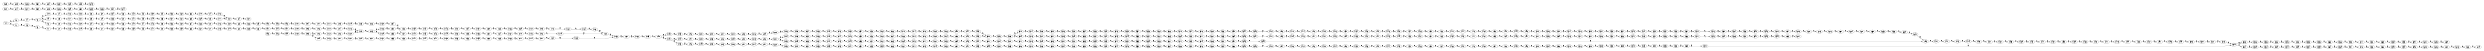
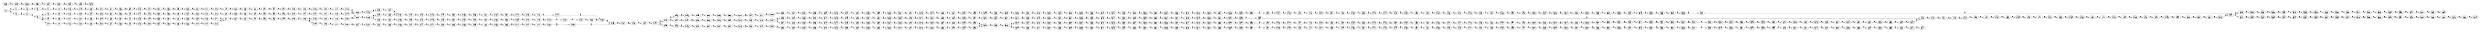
  strict digraph {
    rankdir=LR
    S0
    S1
    S2
    S3
    S4
    S5
    S6
    S7
    S8
    S9
    S10
    S11
    S12
    S13
    S14
    S15
    S16
    S17
    S18
    S19
    S20
    S21
    S22
    S23
    S24
    S25
    S26
    S27
    S28
    S29
    S30
    S31
    S32
    S33
    S34
    S35
    S36
    S37
    S38
    S39
    S40
    S41
    S42
    S43
    S44
    S45
    S46
    S47
    S48
    S49
    S50
    S51
    S52
    S53
    S54
    S55
    S56
    S57
    S58
    S59
    S60
    S61
    S62
    S63
    S64
    S65
    S66
    S67
    S68
    S69
    S70
    S71
    S72
    S73
    S74
    S75
    S76
    S77
    S78
    S79
    S80
    S81
    S82
    S83
    S84
    S85
    S86
    S87
    S88
    S89
+   S90
    S91
    S92
    S93
    S94
    S95
    S96
    S97
    S98
    S99
    S100
    S101
    S102
    S103
    S104
    S105
    S106
    S107
    S108
    S109
    S110
    S111
    S112
    S113
    S114
    S115
    S116
    S117
    S118
    S119
    S120
    S121
    S122
    S123
    S124
    S125
    S126
    S127
    S128
    S129
    S130
    S131
    S132
    S133
    S134
    S135
    S136
    S137
    S138
    S139
    S140
    S141
    S142
    S143
    S144
    S145
    S146
    S147
    S148
    S149
    S150
    S151
    S152
    S153
    S154
    S155
    S156
    S157
    S158
    S159
    S160
    S161
    S162
    S163
    S164
    S165
    S166
    S167
    S168
    S169
    S170
    S171
    S172
    S173
    S174
    S175
    S176
    S177
    S178
    S179
    S180
    S181
    S182
    S183
    S184
    S185
    S186
    S187
    S188
    S189
    S190
    S191
    S192
    S193
    S194
    S195
    S196
    S197
    S198
    S199
    S200
    S201
    S202
    S203
    S204
    S205
    S206
    S207
    S208
    S209
    S210
    S211
    S212
    S213
    S214
    S215
    S216
    S217
    S218
    S219
    S220
    S221
    S222
    S223
    S224
    S225
    S226
    S227
    S228
    S229
    S230
    S231
    S232
    S233
    S234
    S235
    S236
    S237
    S238
    S239
    S240
    S241
    S242
    S243
    S244
    S245
    S246
    S247
    S248
    S249
    S250
    S251
    S252
    S253
    S254
    S255
    S256
    S257
    S258
    S259
    S260
    S261
    S262
    S263
    S264
    S265
    S266
    S267
    S268
    S269
    S270
    S271
    S272
    S273
    S274
    S275
    S276
    S277
    S278
    S279
    S280
    S281
    S282
    S283
    S284
    S285
    S286
    S287
    S288
    S289
    S290
    S291
    S292
    S293
    S294
    S295
    S296
    S297
    S298
    S299
    S300
    S301
    S302
    S303
    S304
    S305
    S306
    S307
    S308
    S309
    S310
    S311
    S312
    S313
    S314
    S315
    S316
    S317
    S318
    S319
    S320
    S321
    S322
    S323
    S324
    S325
    S326
    S327
    S328
    S329
    S330
    S331
    S332
    S333
    S334
    S335
    S336
    S337
    S338
    S339
    S340
    S341
    S342
    S343
    S344
    S345
    S346
    S347
    S348
    S349
    S350
    S351
    S352
    S353
    S354
    S355
    S356
    S357
    S358
    S359
    S360
    S361
    S362
    S363
    S364
    S365
    S366
    S367
    S368
    S369
    S370
    S371
    S372
    S373
    S374
    S375
    S376
    S377
    S378
    S379
    S380
    S381
    S382
    S383
    S384
    S385
    S386
    S387
    S388
    S389
    S390
    S391
    S392
    S393
    S394
    S395
    S396
    S397
    S398
    S399
    S400
    S401
    S402
    S403
    S404
    S405
    S406
    S407
    S408
    S409
    S410
    S411
    S412
    S413
    S414
    S415
    S416
    S417
    S418
    S419
    S420
    S421
    S422
    S423
    S424
    S425
    S426
    S427
    S428
    S429
    S430
    S431
    S432
    S433
    S434
    S435
    S436
    S437
    S438
    S439
    S440
    S441
    S442
    S443
    S444
    S445
    S446
    S447
    S448
    S449
    S450
    S451
    S452
    S453
    S454
    S455
    S456
    S457
    S458
    S459
    S460
    S461
    S462
    S463
    S464
    S465
    S466
    S467
    S468
    S469
    S470
    S471
    S472
    S473
    S474
    S475
    S476
    S477
    S478
    S479
    S480
    S481
    S482
    S483
    S484
    S485
    S486
    S487
    S488
    S489
    S490
    S491
    S492
    S493
    S494
    S495
    S496
    S497
    S498
    S499
    S500
    S501
    S502
    S503
    S504
    S505
    S506
    S507
    S508
    S509
    S510
    S511
    S512
    S513
    S514
    S515
    S516
    S517
    S518
    S519
    S520
    S521
    S522
    S523
    S524
    S525
    S526
    S527
    S528
    S529
    S530
    S531
    S532
    S533
    S534
    S535
    S536
    S537
    S538
    S539
    S540
    S541
    S542
    S543
    S544
    S545
    S546
    S547
    S548
    S549
    S550
    S551
    S552
    S553
    S554
    S555
    S556
    S557
    S558
    S559
    S560
    S561
    S562
    S563
    S564
    S565
    S566
    S567
    S568
    S569
    S570
    S571
    S572
    S573
    S574
    S575
    S576
    S577
    S578
    S579
    S580
    S581
    S582
    S583
    S584
    S585
    S586
    S587
    S588
    S589
    S590
    S591
    S592
    S593
    S594
    S595
    S596
    S597
    S598
    S599
    S600
    S601
    S602
    S603
    S604
    S605
    S606
    S607
    S608
    S609
    S610
    S611
    S612
    S613
    S614
    S615
    S616
    S617
    S618
    S619
    S620
    S621
    S623
    S624
    S622
    S625
    S626
    S627
    S628
    S629
    S630
    S631
    S632
    S633
    S634
    S635
    S636
    S637
    S638
    S639
    S640
    S641
    S642
    S643
    S644
    S645
    S0 -> S1 [label=T]
    S0 -> S2 [label=C]
    S1 -> S3 [label=A]
    S2 -> S4 [label=A]
    S3 -> S5 [label=C]
    S4 -> S6 [label=C]
    S5 -> S7 [label=G]
    S6 -> S8 [label=G]
    S6 -> S9 [label=C]
    S6 -> S10 [label=T]
    S7 -> S11 [label=A]
    S8 -> S12 [label=C]
    S9 -> S13 [label=G]
    S10 -> S14 [label=G]
    S11 -> S15 [label=A]
    S12 -> S16 [label=G]
    S13 -> S17 [label=G]
    S14 -> S18 [label=G]
    S15 -> S19 [label=G]
    S16 -> S20 [label=C]
    S17 -> S21 [label=G]
    S18 -> S22 [label=G]
    S19 -> S23 [label=A]
    S20 -> S24 [label=G]
    S21 -> S25 [label=A]
    S22 -> S26 [label=A]
    S23 -> S27 [label=A]
    S24 -> S28 [label=C]
    S25 -> S29 [label=A]
    S26 -> S30 [label=A]
    S27 -> S31 [label=G]
    S28 -> S32 [label=G]
    S29 -> S33 [label=T]
    S30 -> S34 [label=C]
    S31 -> S35 [label=T]
    S32 -> S36 [label=T]
    S33 -> S37 [label=T]
    S34 -> S38 [label=T]
    S35 -> S39 [label=G]
    S36 -> S40 [label=C]
    S37 -> S41 [label=G]
    S38 -> S42 [label=G]
    S39 -> S43 [label=T]
    S40 -> S44 [label=G]
    S41 -> S45 [label=A]
    S42 -> S46 [label=G]
    S43 -> S47 [label=C]
    S44 -> S48 [label=A]
    S45 -> S49 [label=A]
    S46 -> S50 [label=A]
    S47 -> S51 [label=C]
    S48 -> S52 [label=C]
    S49 -> S53 [label=C]
    S50 -> S54 [label=C]
    S51 -> S55 [label=T]
    S52 -> S56 [label=G]
    S53 -> S57 [label=C]
    S54 -> S58 [label=C]
    S55 -> S59 [label=G]
    S56 -> S60 [label=C]
    S57 -> S61 [label=C]
    S58 -> S62 [label=C]
    S59 -> S63 [label=G]
    S60 -> S64 [label=G]
    S61 -> S65 [label=G]
    S62 -> S66 [label=G]
    S63 -> S67 [label=C]
    S64 -> S68 [label=C]
    S65 -> S69 [label=T]
    S66 -> S70 [label=T]
    S67 -> S71 [label=C]
    S68 -> S72 [label=C]
    S69 -> S73 [label=C]
    S70 -> S74 [label=C]
    S71 -> S75 [label=T]
    S72 -> S76 [label=T]
    S73 -> S77 [label=T]
    S74 -> S78 [label=T]
    S75 -> S79 [label=G]
    S76 -> S80 [label=C]
    S77 -> S81 [label=C]
    S78 -> S81 [label=C]
    S79 -> S82 [label=G]
    S80 -> S83 [label=G]
    S81 -> S84 [label=G]
    S82 -> S85 [label=G]
    S83 -> S86 [label=G]
    S84 -> S87 [label=G]
    S85 -> S88 [label=T]
    S86 -> S89 [label=G]
+   S87 -> S90 [label=C]
    S88 -> S91 [label=C]
    S89 -> S92 [label=C]
+   S90 -> S93 [label=A]
    S91 -> S94 [label=C]
    S92 -> S95 [label=T]
    S93 -> S96 [label=C]
    S94 -> S97 [label=C]
    S95 -> S98 [label=C]
    S96 -> S99 [label=C]
    S97 -> S100 [label=G]
    S98 -> S101 [label=A]
    S99 -> S102 [label=G]
    S100 -> S103 [label=A]
    S101 -> S104 [label=C]
    S102 -> S105 [label=A]
    S103 -> S106 [label=G]
    S104 -> S107 [label=G]
    S105 -> S108 [label=G]
    S105 -> S109 [label=A]
    S106 -> S110 [label=T]
    S107 -> S111 [label=T]
    S108 -> S112 [label=T]
    S109 -> S113 [label=T]
    S110 -> S114 [label=C]
    S111 -> S115 [label=C]
    S112 -> S116 [label=C]
    S113 -> S117 [label=G]
    S114 -> S118 [label=C]
    S115 -> S119 [label=C]
    S116 -> S120 [label=C]
    S117 -> S121 [label=T]
    S118 -> S122 [label=A]
    S119 -> S123 [label=A]
    S120 -> S122 [label=A]
    S121 -> S124 [label=A]
    S122 -> S125 [label=G]
    S123 -> S126 [label=G]
    S124 -> S127 [label=G]
    S125 -> S128 [label=T]
    S125 -> S129 [label=C]
    S126 -> S130 [label=C]
    S127 -> S131 [label=T]
    S128 -> S132 [label=A]
    S129 -> S133 [label=T]
    S130 -> S134 [label=T]
    S131 -> S135 [label=T]
    S132 -> S136 [label=G]
    S133 -> S137 [label=T]
    S134 -> S137 [label=T]
    S135 -> S138 [label=T]
    S136 -> S139 [label=G]
    S137 -> S140 [label=C]
    S138 -> S141 [label=C]
    S139 -> S142 [label=G]
    S140 -> S143 [label=A]
    S141 -> S144 [label=A]
    S142 -> S145 [label=T]
    S143 -> S146 [label=C]
    S144 -> S147 [label=C]
    S145 -> S148 [label=C]
    S146 -> S149 [label=G]
    S147 -> S150 [label=T]
    S148 -> S151 [label=A]
    S149 -> S152 [label=C]
    S150 -> S153 [label=C]
    S151 -> S154 [label=C]
    S152 -> S155 [label=C]
    S153 -> S156 [label=C]
    S154 -> S157 [label=T]
    S155 -> S158 [label=C]
    S156 -> S159 [label=T]
    S157 -> S160 [label=C]
    S158 -> S161 [label=T]
    S159 -> S162 [label=T]
    S160 -> S163 [label=G]
    S161 -> S164 [label=T]
    S162 -> S165 [label=T]
    S163 -> S166 [label=C]
    S164 -> S167 [label=C]
    S165 -> S168 [label=C]
    S166 -> S169 [label=T]
    S167 -> S170 [label=A]
    S168 -> S171 [label=A]
    S169 -> S172 [label=T]
    S170 -> S173 [label=T]
    S171 -> S174 [label=T]
    S172 -> S175 [label=C]
    S173 -> S176 [label=C]
    S174 -> S177 [label=C]
    S175 -> S178 [label=A]
    S176 -> S179 [label=C]
    S177 -> S180 [label=C]
    S178 -> S181 [label=T]
    S179 -> S182 [label=A]
    S180 -> S183 [label=A]
    S181 -> S184 [label=C]
    S182 -> S185 [label=G]
    S183 -> S185 [label=G]
    S184 -> S186 [label=C]
    S185 -> S187 [label=A]
    S186 -> S182 [label=A]
    S187 -> S188 [label=A]
    S188 -> S189 [label=C]
    S189 -> S190 [label=C]
    S190 -> S191 [label=A]
    S190 -> S192 [label=G]
    S191 -> S193 [label=G]
    S191 -> S194 [label=C]
    S192 -> S195 [label=G]
    S193 -> S196 [label=A]
    S194 -> S197 [label=C]
    S195 -> S198 [label=A]
    S196 -> S199 [label=C]
    S197 -> S200 [label=A]
    S198 -> S201 [label=C]
    S199 -> S202 [label=T]
    S200 -> S203 [label=C]
    S201 -> S204 [label=G]
    S202 -> S205 [label=C]
    S203 -> S206 [label=C]
    S204 -> S207 [label=C]
    S205 -> S208 [label=C]
    S206 -> S209 [label=C]
    S207 -> S210 [label=C]
    S208 -> S211 [label=C]
    S209 -> S212 [label=C]
    S210 -> S213 [label=C]
    S211 -> S214 [label=A]
    S212 -> S215 [label=T]
    S213 -> S216 [label=A]
    S214 -> S217 [label=T]
    S215 -> S218 [label=T]
    S216 -> S219 [label=T]
    S217 -> S220 [label=C]
    S218 -> S221 [label=C]
    S219 -> S222 [label=C]
    S220 -> S223 [label=T]
    S221 -> S224 [label=C]
    S221 -> S225 [label=G]
    S222 -> S226 [label=G]
    S223 -> S227 [label=G]
    S224 -> S228 [label=T]
    S225 -> S229 [label=A]
    S226 -> S230 [label=T]
    S227 -> S231 [label=C]
    S228 -> S232 [label=G]
    S229 -> S233 [label=T]
    S230 -> S234 [label=C]
    S231 -> S235 [label=C]
    S232 -> S236 [label=T]
    S233 -> S237 [label=C]
    S234 -> S238 [label=C]
    S235 -> S239 [label=A]
    S236 -> S240 [label=C]
    S237 -> S241 [label=G]
    S238 -> S242 [label=T]
    S239 -> S243 [label=G]
    S240 -> S244 [label=C]
    S241 -> S245 [label=T]
    S242 -> S246 [label=C]
    S243 -> S247 [label=T]
    S244 -> S248 [label=T]
    S245 -> S249 [label=T]
    S246 -> S250 [label=T]
    S247 -> S251 [label=C]
    S248 -> S252 [label=T]
    S249 -> S253 [label=T]
    S250 -> S254 [label=T]
    S251 -> S255 [label=G]
    S252 -> S256 [label=G]
    S253 -> S257 [label=G]
    S254 -> S258 [label=C]
    S255 -> S259 [label=T]
    S256 -> S260 [label=T]
    S257 -> S261 [label=T]
    S258 -> S262 [label=T]
    S259 -> S263 [label=A]
    S260 -> S264 [label=A]
    S261 -> S265 [label=A]
    S262 -> S266 [label=C]
    S263 -> S267 [label=A]
    S264 -> S268 [label=G]
    S265 -> S269 [label=G]
    S266 -> S270 [label=G]
    S267 -> S271 [label=G]
    S268 -> S272 [label=G]
    S269 -> S273 [label=G]
    S270 -> S274 [label=G]
    S271 -> S275 [label=A]
    S272 -> S276 [label=A]
    S273 -> S277 [label=A]
    S274 -> S278 [label=A]
    S275 -> S279 [label=C]
    S276 -> S280 [label=G]
    S277 -> S281 [label=A]
    S278 -> S282 [label=G]
    S279 -> S283 [label=G]
    S280 -> S284 [label=A]
    S281 -> S285 [label=A]
    S282 -> S286 [label=A]
    S283 -> S287 [label=G]
    S284 -> S288 [label=G]
    S285 -> S289 [label=G]
    S286 -> S290 [label=G]
    S287 -> S291 [label=C]
    S288 -> S292 [label=G]
    S289 -> S293 [label=G]
    S290 -> S294 [label=G]
    S291 -> S295 [label=T]
    S292 -> S296 [label=T]
    S293 -> S297 [label=T]
    S294 -> S298 [label=T]
    S295 -> S299 [label=C]
    S296 -> S300 [label=C]
    S297 -> S301 [label=C]
    S298 -> S300 [label=C]
    S299 -> S302 [label=T]
    S300 -> S303 [label=C]
    S301 -> S304 [label=C]
    S302 -> S305 [label=C]
    S303 -> S306 [label=C]
    S304 -> S307 [label=C]
    S305 -> S308 [label=G]
    S306 -> S309 [label=A]
    S306 -> S310 [label=G]
    S307 -> S311 [label=G]
    S308 -> S312 [label=A]
    S309 -> S313 [label=G]
    S310 -> S314 [label=G]
    S311 -> S315 [label=A]
    S312 -> S316 [label=A]
    S313 -> S317 [label=A]
    S314 -> S318 [label=A]
    S315 -> S319 [label=A]
    S316 -> S320 [label=G]
    S317 -> S321 [label=G]
    S318 -> S322 [label=G]
    S319 -> S323 [label=G]
    S320 -> S324 [label=T]
    S321 -> S325 [label=C]
    S322 -> S326 [label=G]
    S323 -> S327 [label=T]
    S324 -> S328 [label=C]
    S325 -> S329 [label=C]
    S326 -> S330 [label=C]
    S327 -> S331 [label=C]
    S328 -> S332 [label=G]
    S329 -> S333 [label=A]
    S330 -> S334 [label=G]
    S331 -> S335 [label=G]
    S332 -> S336 [label=C]
    S333 -> S337 [label=C]
    S334 -> S338 [label=T]
    S335 -> S339 [label=A]
    S336 -> S340 [label=G]
    S337 -> S341 [label=G]
    S338 -> S342 [label=G]
    S339 -> S343 [label=G]
    S340 -> S344 [label=G]
    S341 -> S345 [label=G]
    S342 -> S346 [label=G]
    S343 -> S347 [label=G]
    S344 -> S348 [label=C]
    S345 -> S349 [label=T]
    S346 -> S350 [label=T]
    S347 -> S351 [label=T]
    S348 -> S352 [label=T]
    S349 -> S353 [label=T]
    S350 -> S354 [label=A]
    S351 -> S355 [label=A]
    S352 -> S356 [label=A]
    S353 -> S357 [label=A]
    S354 -> S358 [label=T]
    S355 -> S359 [label=T]
    S356 -> S360 [label=T]
    S357 -> S361 [label=C]
    S358 -> S362 [label=G]
    S359 -> S363 [label=A]
    S360 -> S364 [label=A]
    S361 -> S365 [label=T]
    S362 -> S366 [label=A]
    S363 -> S367 [label=A]
    S364 -> S368 [label=G]
    S365 -> S369 [label=G]
    S366 -> S370 [label=G]
    S367 -> S371 [label=G]
    S368 -> S372 [label=T]
    S369 -> S373 [label=C]
    S370 -> S374 [label=C]
    S371 -> S375 [label=T]
    S372 -> S376 [label=A]
    S373 -> S377 [label=A]
    S374 -> S378 [label=G]
    S375 -> S379 [label=C]
    S376 -> S380 [label=G]
    S377 -> S381 [label=G]
    S378 -> S382 [label=G]
    S379 -> S383 [label=G]
    S380 -> S384 [label=C]
    S381 -> S385 [label=A]
    S382 -> S386 [label=T]
    S383 -> S387 [label=T]
    S384 -> S388 [label=C]
    S385 -> S389 [label=C]
    S386 -> S390 [label=C]
    S387 -> S391 [label=G]
    S388 -> S392 [label=G]
    S389 -> S393 [label=G]
    S390 -> S394 [label=G]
    S391 -> S395 [label=G]
    S392 -> S396 [label=A]
    S393 -> S397 [label=G]
    S394 -> S398 [label=C]
    S395 -> S399 [label=T]
    S396 -> S400 [label=A]
    S397 -> S401 [label=A]
    S398 -> S402 [label=A]
    S399 -> S403 [label=A]
    S400 -> S404 [label=A]
    S401 -> S405 [label=C]
    S402 -> S406 [label=C]
    S403 -> S407 [label=C]
    S404 -> S408 [label=C]
    S405 -> S409 [label=A]
    S406 -> S410 [label=G]
    S407 -> S411 [label=C]
    S408 -> S412 [label=C]
    S409 -> S413 [label=C]
    S410 -> S414 [label=C]
    S411 -> S415 [label=G]
    S412 -> S416 [label=C]
    S413 -> S417 [label=A]
    S414 -> S418 [label=G]
    S415 -> S419 [label=G]
    S416 -> S420 [label=C]
    S417 -> S421 [label=C]
    S418 -> S422 [label=C]
    S419 -> S423 [label=T]
    S420 -> S424 [label=G]
    S421 -> S425 [label=C]
    S422 -> S426 [label=G]
    S423 -> S427 [label=G]
    S424 -> S428 [label=A]
    S425 -> S429 [label=T]
    S426 -> S430 [label=G]
    S427 -> S431 [label=G]
    S428 -> S432 [label=C]
    S429 -> S433 [label=C]
    S430 -> S434 [label=C]
    S431 -> S435 [label=T]
    S432 -> S436 [label=T]
    S433 -> S437 [label=T]
    S434 -> S438 [label=T]
    S435 -> S439 [label=T]
    S436 -> S440 [label=A]
    S437 -> S441 [label=A]
    S438 -> S442 [label=G]
    S439 -> S443 [label=A]
    S440 -> S444 [label=G]
    S441 -> S445 [label=G]
    S442 -> S446 [label=G]
    S443 -> S447 [label=G]
    S444 -> S448 [label=A]
    S445 -> S449 [label=A]
    S446 -> S450 [label=A]
    S447 -> S451 [label=A]
    S448 -> S452 [label=A]
    S449 -> S453 [label=A]
    S450 -> S454 [label=A]
    S451 -> S455 [label=A]
    S452 -> S456 [label=T]
    S453 -> S457 [label=C]
    S454 -> S458 [label=T]
    S455 -> S459 [label=G]
    S456 -> S460 [label=C]
    S457 -> S461 [label=G]
    S458 -> S462 [label=G]
    S459 -> S463 [label=G]
    S460 -> S464 [label=G]
    S461 -> S465 [label=A]
    S462 -> S466 [label=G]
    S463 -> S467 [label=G]
    S464 -> S468 [label=G]
    S465 -> S469 [label=G]
    S466 -> S470 [label=G]
    S467 -> S471 [label=G]
    S468 -> S472 [label=G]
    S469 -> S473 [label=G]
    S470 -> S474 [label=G]
    S471 -> S475 [label=G]
    S472 -> S476 [label=T]
    S473 -> S477 [label=T]
    S474 -> S478 [label=T]
    S475 -> S479 [label=T]
    S476 -> S480 [label=A]
    S477 -> S481 [label=G]
    S478 -> S482 [label=C]
    S479 -> S483 [label=C]
    S480 -> S484 [label=T]
    S481 -> S485 [label=T]
    S482 -> S486 [label=C]
    S483 -> S487 [label=C]
    S484 -> S488 [label=C]
    S485 -> S489 [label=C]
    S486 -> S490 [label=G]
    S487 -> S491 [label=G]
    S488 -> S492 [label=C]
    S489 -> S493 [label=C]
    S490 -> S494 [label=C]
    S491 -> S495 [label=T]
    S492 -> S496 [label=C]
    S493 -> S497 [label=C]
    S494 -> S498 [label=C]
    S495 -> S499 [label=C]
    S496 -> S500 [label=G]
    S497 -> S501 [label=T]
    S498 -> S502 [label=G]
    S499 -> S503 [label=G]
    S500 -> S504 [label=A]
    S501 -> S505 [label=G]
    S502 -> S506 [label=G]
    S503 -> S507 [label=G]
    S504 -> S508 [label=A]
    S505 -> S509 [label=T]
    S506 -> S510 [label=A]
    S507 -> S511 [label=A]
    S508 -> S512 [label=A]
    S509 -> S513 [label=C]
    S510 -> S514 [label=A]
    S511 -> S515 [label=A]
    S512 -> S516 [label=G]
    S513 -> S517 [label=C]
    S514 -> S518 [label=C]
    S515 -> S519 [label=C]
    S516 -> S520 [label=T]
    S517 -> S521 [label=T]
    S518 -> S522 [label=T]
    S519 -> S523 [label=A]
    S519 -> S524 [label=T]
    S520 -> S525 [label=G]
    S521 -> S526 [label=A]
    S522 -> S527 [label=G]
    S523 -> S528 [label=G]
    S524 -> S529 [label=A]
    S525 -> S530 [label=T]
    S526 -> S531 [label=C]
    S527 -> S532 [label=C]
    S528 -> S533 [label=G]
    S529 -> S534 [label=C]
    S530 -> S535 [label=C]
    S531 -> S536 [label=T]
    S532 -> S537 [label=A]
    S533 -> S538 [label=A]
    S534 -> S539 [label=A]
    S535 -> S540 [label=G]
    S536 -> S541 [label=A]
    S537 -> S542 [label=A]
    S538 -> S543 [label=A]
    S539 -> S544 [label=A]
    S540 -> S545 [label=T]
    S541 -> S546 [label=C]
    S542 -> S547 [label=C]
    S543 -> S548 [label=T]
    S544 -> S549 [label=C]
    S545 -> S550 [label=C]
    S546 -> S551 [label=C]
    S547 -> S552 [label=C]
    S548 -> S553 [label=A]
    S549 -> S554 [label=G]
    S550 -> S555 [label=G]
    S551 -> S556 [label=A]
    S552 -> S557 [label=A]
    S553 -> S558 [label=G]
    S554 -> S559 [label=A]
    S555 -> S560 [label=G]
    S556 -> S561 [label=G]
    S557 -> S562 [label=G]
    S558 -> S563 [label=T]
    S559 -> S564 [label=A]
    S560 -> S565 [label=A]
    S561 -> S566 [label=G]
    S562 -> S567 [label=A]
    S563 -> S568 [label=C]
    S564 -> S569 [label=A]
    S565 -> S570 [label=A]
    S566 -> S571 [label=A]
    S567 -> S572 [label=A]
    S568 -> S573 [label=T]
    S569 -> S574 [label=A]
    S570 -> S519 [label=C]
    S571 -> S575 [label=G]
    S572 -> S576 [label=C]
    S573 -> S577 [label=C]
    S574 -> S578 [label=C]
    S575 -> S579 [label=A]
    S576 -> S580 [label=A]
    S577 -> S581 [label=T]
    S578 -> S582 [label=A]
    S579 -> S583 [label=G]
    S580 -> S584 [label=G]
    S581 -> S585 [label=C]
    S582 -> S586 [label=G]
    S583 -> S587 [label=T]
    S584 -> S588 [label=C]
    S585 -> S589 [label=T]
    S586 -> S590 [label=A]
    S587 -> S591 [label=C]
    S588 -> S592 [label=C]
    S589 -> S593 [label=G]
    S590 -> S594 [label=A]
    S591 -> S595 [label=A]
    S592 -> S596 [label=G]
    S593 -> S597 [label=A]
    S594 -> S598 [label=G]
    S595 -> S599 [label=G]
    S596 -> S600 [label=T]
    S597 -> S601 [label=G]
    S598 -> S602 [label=G]
    S599 -> S603 [label=G]
    S600 -> S604 [label=C]
    S601 -> S605 [label=T]
    S602 -> S606 [label=G]
    S603 -> S607 [label=A]
    S604 -> S608 [label=C]
    S605 -> S609 [label=A]
    S606 -> S610 [label=G]
+   S607 -> S611 [label=C]
    S608 -> S612 [label=T]
    S610 -> S613 [label=T]
    S611 -> S614 [label=C]
    S612 -> S615 [label=C]
    S613 -> S616 [label=C]
    S614 -> S617 [label=A]
    S615 -> S618 [label=T]
    S616 -> S619 [label=T]
    S617 -> S620 [label=G]
    S618 -> S621 [label=G]
    S620 -> S623 [label=T]
    S621 -> S624 [label=T]
    S623 -> S626 [label=C]
    S624 -> S627 [label=C]
    S622 -> S625 [label=T]
    S625 -> S628 [label=C]
    S626 -> S629 [label=T]
    S627 -> S630 [label=G]
    S628 -> S631 [label=G]
    S629 -> S632 [label=C]
    S630 -> S633 [label=T]
    S631 -> S634 [label=T]
    S632 -> S635 [label=T]
    S633 -> S636 [label=G]
    S634 -> S637 [label=G]
    S635 -> S638 [label=G]
    S636 -> S639 [label=G]
    S637 -> S640 [label=G]
    S638 -> S641 [label=T]
    S639 -> S642 [label=T]
    S640 -> S643 [label=T]
    S641 -> S644 [label=A]
    S642 -> S403 [label=A]
    S643 -> S645 [label=A]
  }
